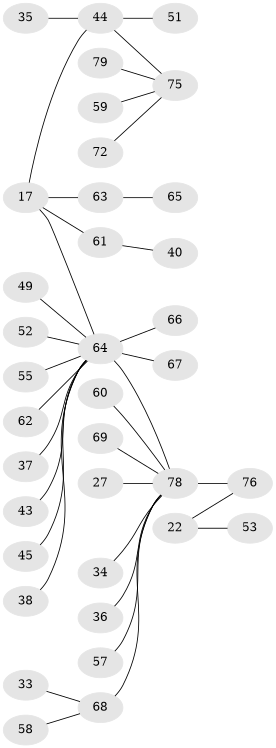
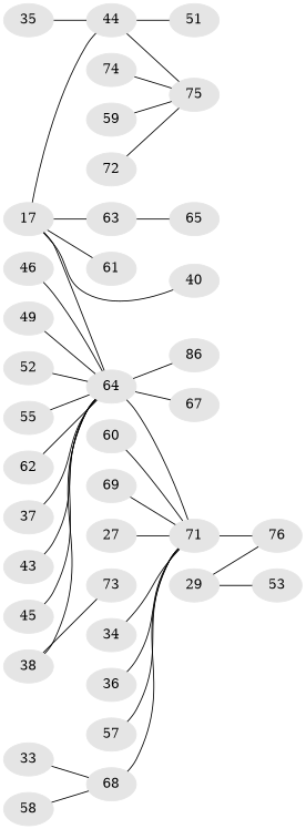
  graph {
    rankdir=LR
    node [color=gray90 style=filled]
    17 [super="+7+6"]
    44 [super="+19"]
    61 [super="+26"]
    63
    64 [super="+24+48+30"]
    n6 [label=40]
    51
    75 [super="+54"]
    65
-   71 [super="+8+11+23+50" label=78]
-   66
+   71 [super="+8+11+23+50"]
+   66 [label=86]
    67
    76
    27
-   29 [label=22]
+   29
    53
    68 [super="+47+56"]
    33
    34
    35
    36
    37
    38
+   73
    43
    45
+   46
    49
    52
    55
    57
    58
    59
    60
    62
    69
    72
-   74 [label=79]
+   74
    17 -- 44 [weight=2]
    17 -- 61
    17 -- 63
    17 -- 64 [weight=4]
-   61 -- n6
+   17 -- n6
    44 -- 51
    44 -- 75
    63 -- 65
    64 -- 71 [weight=3]
    64 -- 66
    64 -- 67
    71 -- 76
    27 -- 71
    29 -- 76
    29 -- 53
    68 -- 71 [weight=2]
    33 -- 68
    34 -- 71
    35 -- 44
    36 -- 71
    37 -- 64
    38 -- 64
+   38 -- 73
    43 -- 64
    45 -- 64
+   46 -- 64
    49 -- 64
    52 -- 64
    55 -- 64
    57 -- 71
    58 -- 68
    59 -- 75
    60 -- 71
    62 -- 64
    69 -- 71
    72 -- 75
    74 -- 75
  }
